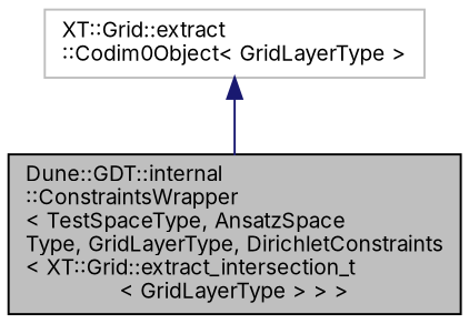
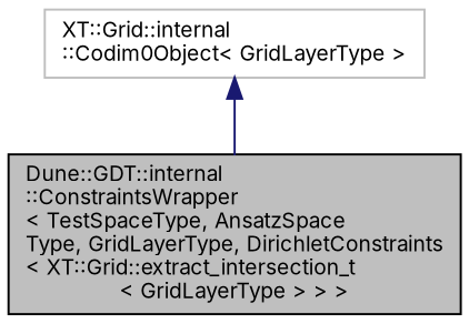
  digraph {
    fontname=Inter
    node [fontname=Inter fontsize=10 shape=record style=filled]
    n1 [color=black fillcolor=grey75 fontcolor=black height=0.2 label="Dune::GDT::internal\l::ConstraintsWrapper\l\< TestSpaceType, AnsatzSpace\lType, GridLayerType, DirichletConstraints\l\< XT::Grid::extract_intersection_t\l\< GridLayerType \> \> \>" width=0.4]
-   n2 [color=grey75 fillcolor=white height=0.2 label="XT::Grid::extract\l::Codim0Object\< GridLayerType \>" width=0.4]
+   n2 [color=grey75 fillcolor=white height=0.2 label="XT::Grid::internal\l::Codim0Object\< GridLayerType \>" width=0.4]
    n2 -> n1 [color=midnightblue dir=back fontname=Inter fontsize=10 labelfontname=Helvetica labelfontsize=10 style=solid]
  }
